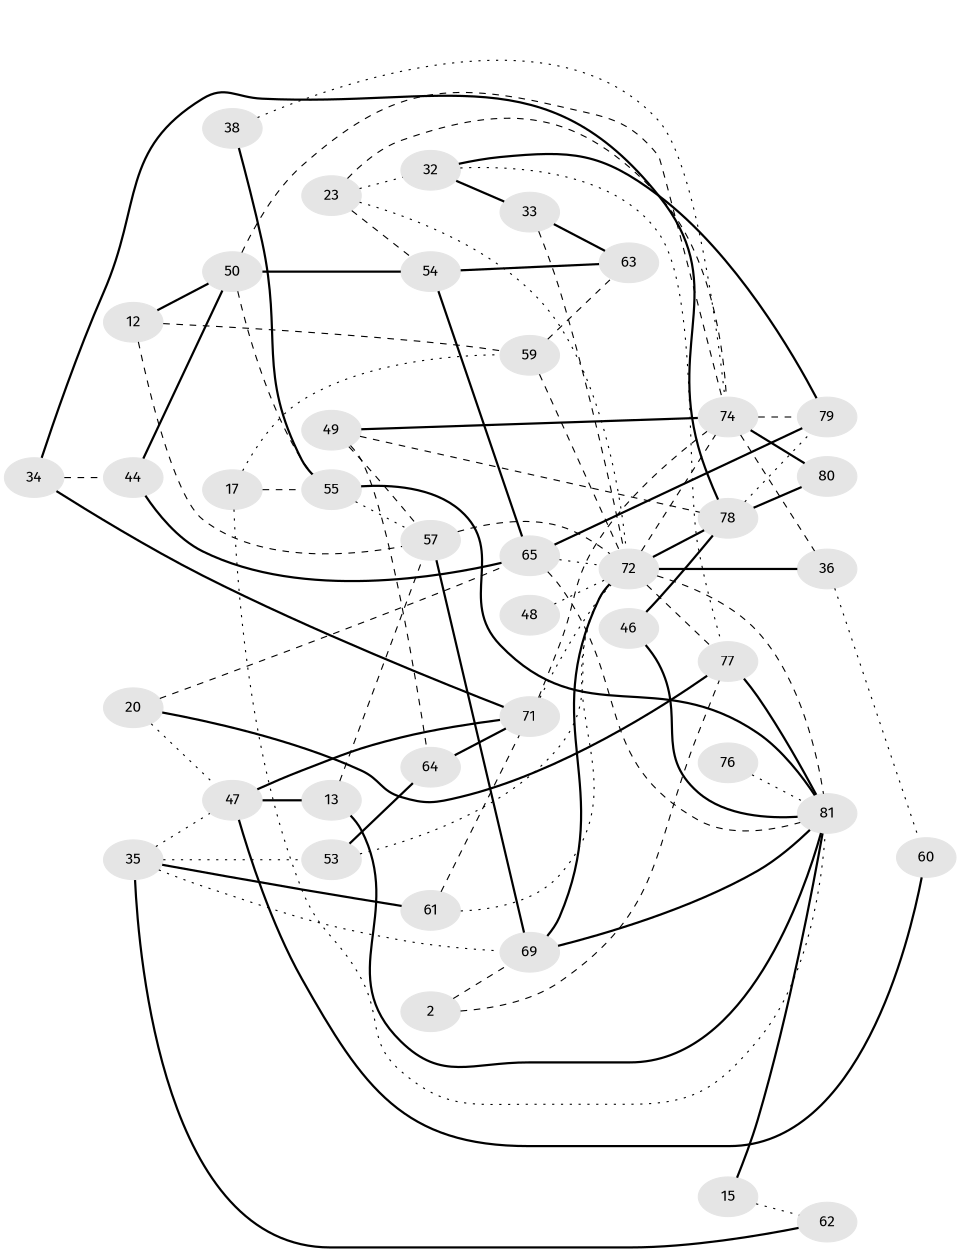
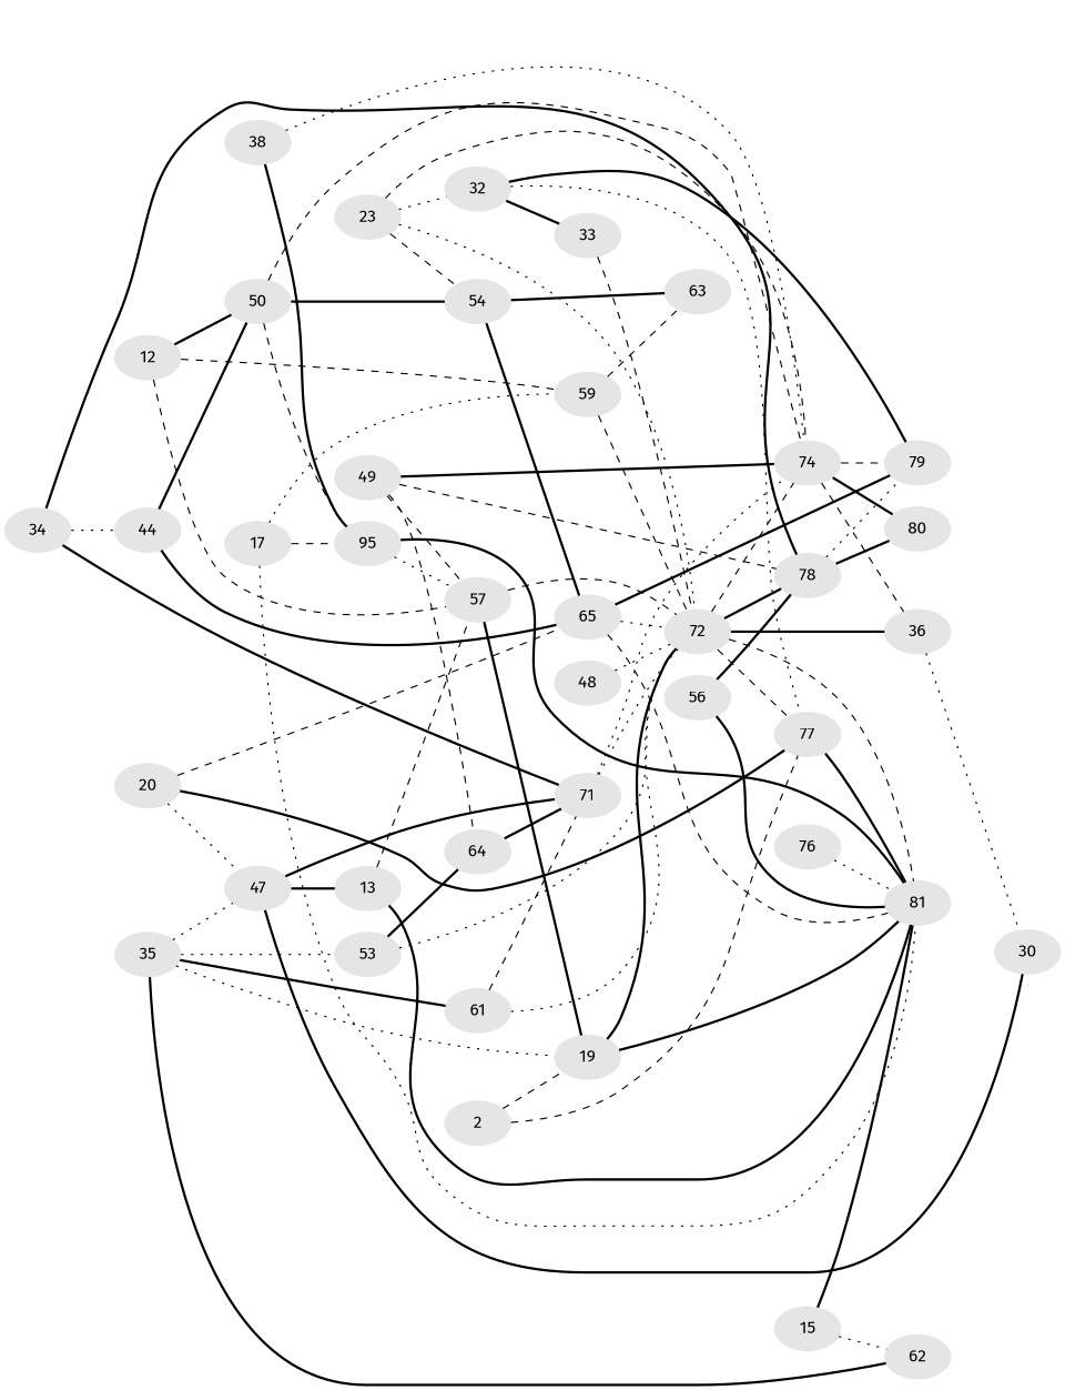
  graph {
    fontname="Fira Sans"
    rankdir=LR
    node [color=gray90 fontname="Fira Sans" style=filled]
    edge [fontname="Fira Sans" style=bold]
    n1 [label=2]
-   69
+   69 [label=19]
    77 [super="+75"]
    81 [super="+6+2+68+45"]
    72 [super="+58+70+62"]
    12
    50
    57 [super="+18"]
    59
-   55 [super="+51+52"]
+   55 [super="+51+52" label=95]
    54 [super="+29"]
    74 [super="+31"]
    63
    13
    17
    20
    47 [super="+19"]
    65 [super="+41+37"]
    34
    44
    71 [super="+16+66"]
    78 [super="+14"]
-   60
+   60 [label=30]
    79
    23
    32
    33
    36
    80 [super="+73"]
    n30 [label=15]
    n31 [label=62]
    35
    53 [super="+15+39"]
    61
    64 [super="+9"]
    38
-   46
+   46 [label=56]
    48
    49 [super="+43+27"]
    76
    n1 -- 69 [style=dashed]
    n1 -- 77 [style=dashed]
    69 -- 81
    69 -- 72
    77 -- 81
    72 -- 77 [style=dashed weight=2]
    72 -- 81 [style=dashed weight=3]
    72 -- 74 [style=dashed weight=3]
    72 -- 78 [weight=2]
    12 -- 50
    12 -- 57 [style=dashed]
    12 -- 59 [style=dashed]
    50 -- 55 [style=dashed]
    50 -- 54
    50 -- 74 [style=dashed]
    57 -- 69
    57 -- 72 [style=dashed]
    59 -- 72 [style=dashed weight=2]
    59 -- 63 [style=dashed]
    55 -- 81 [weight=2]
    55 -- 57 [style=dotted weight=3]
    54 -- 63
    54 -- 65
    74 -- 79 [style=dashed]
    74 -- 36 [style=dashed]
    74 -- 80 [weight=2]
    13 -- 81
    13 -- 57 [style=dashed]
    17 -- 81 [style=dotted]
    17 -- 59 [style=dotted]
    17 -- 55 [style=dashed]
    20 -- 77
    20 -- 47 [style=dotted]
    20 -- 65 [style=dashed]
    47 -- 13 [weight=2]
    47 -- 71 [weight=3]
    47 -- 60
    65 -- 81 [style=dashed weight=3]
    65 -- 72 [style=dotted weight=2]
    65 -- 79
-   34 -- 44 [style=dashed]
+   34 -- 44 [style=dotted]
    34 -- 71
    34 -- 78
    44 -- 50
    44 -- 65
    71 -- 72 [style=dotted weight=3]
-   71 -- 74 [style=dashed weight=2]
+   71 -- 74 [style=dotted weight=2]
    78 -- 79 [style=dotted]
    78 -- 80
    23 -- 72 [style=dotted]
    23 -- 54 [style=dashed]
    23 -- 74 [style=dashed]
    23 -- 32 [style=dotted]
    32 -- 77 [style=dotted]
    32 -- 79
    32 -- 33
    33 -- 72 [style=dashed]
-   33 -- 63
    36 -- 72 [weight=2]
    36 -- 60 [style=dotted]
    n30 -- 81 [weight=2]
    n30 -- n31 [style=dotted]
    35 -- 69 [style=dotted]
    35 -- 47 [style=dotted weight=2]
    35 -- n31
    35 -- 53 [style=dotted weight=2]
    35 -- 61
    53 -- 72 [style=dotted weight=3]
    53 -- 64
    61 -- 72 [style=dotted]
    61 -- 71 [style=dashed]
    64 -- 71
    38 -- 55
    38 -- 74 [style=dotted]
    46 -- 81
    46 -- 78
    48 -- 72 [style=dotted]
    49 -- 57 [style=dashed]
    49 -- 74 [weight=3]
    49 -- 78 [style=dashed weight=2]
    49 -- 64 [style=dashed]
    76 -- 81 [style=dotted weight=2]
  }
